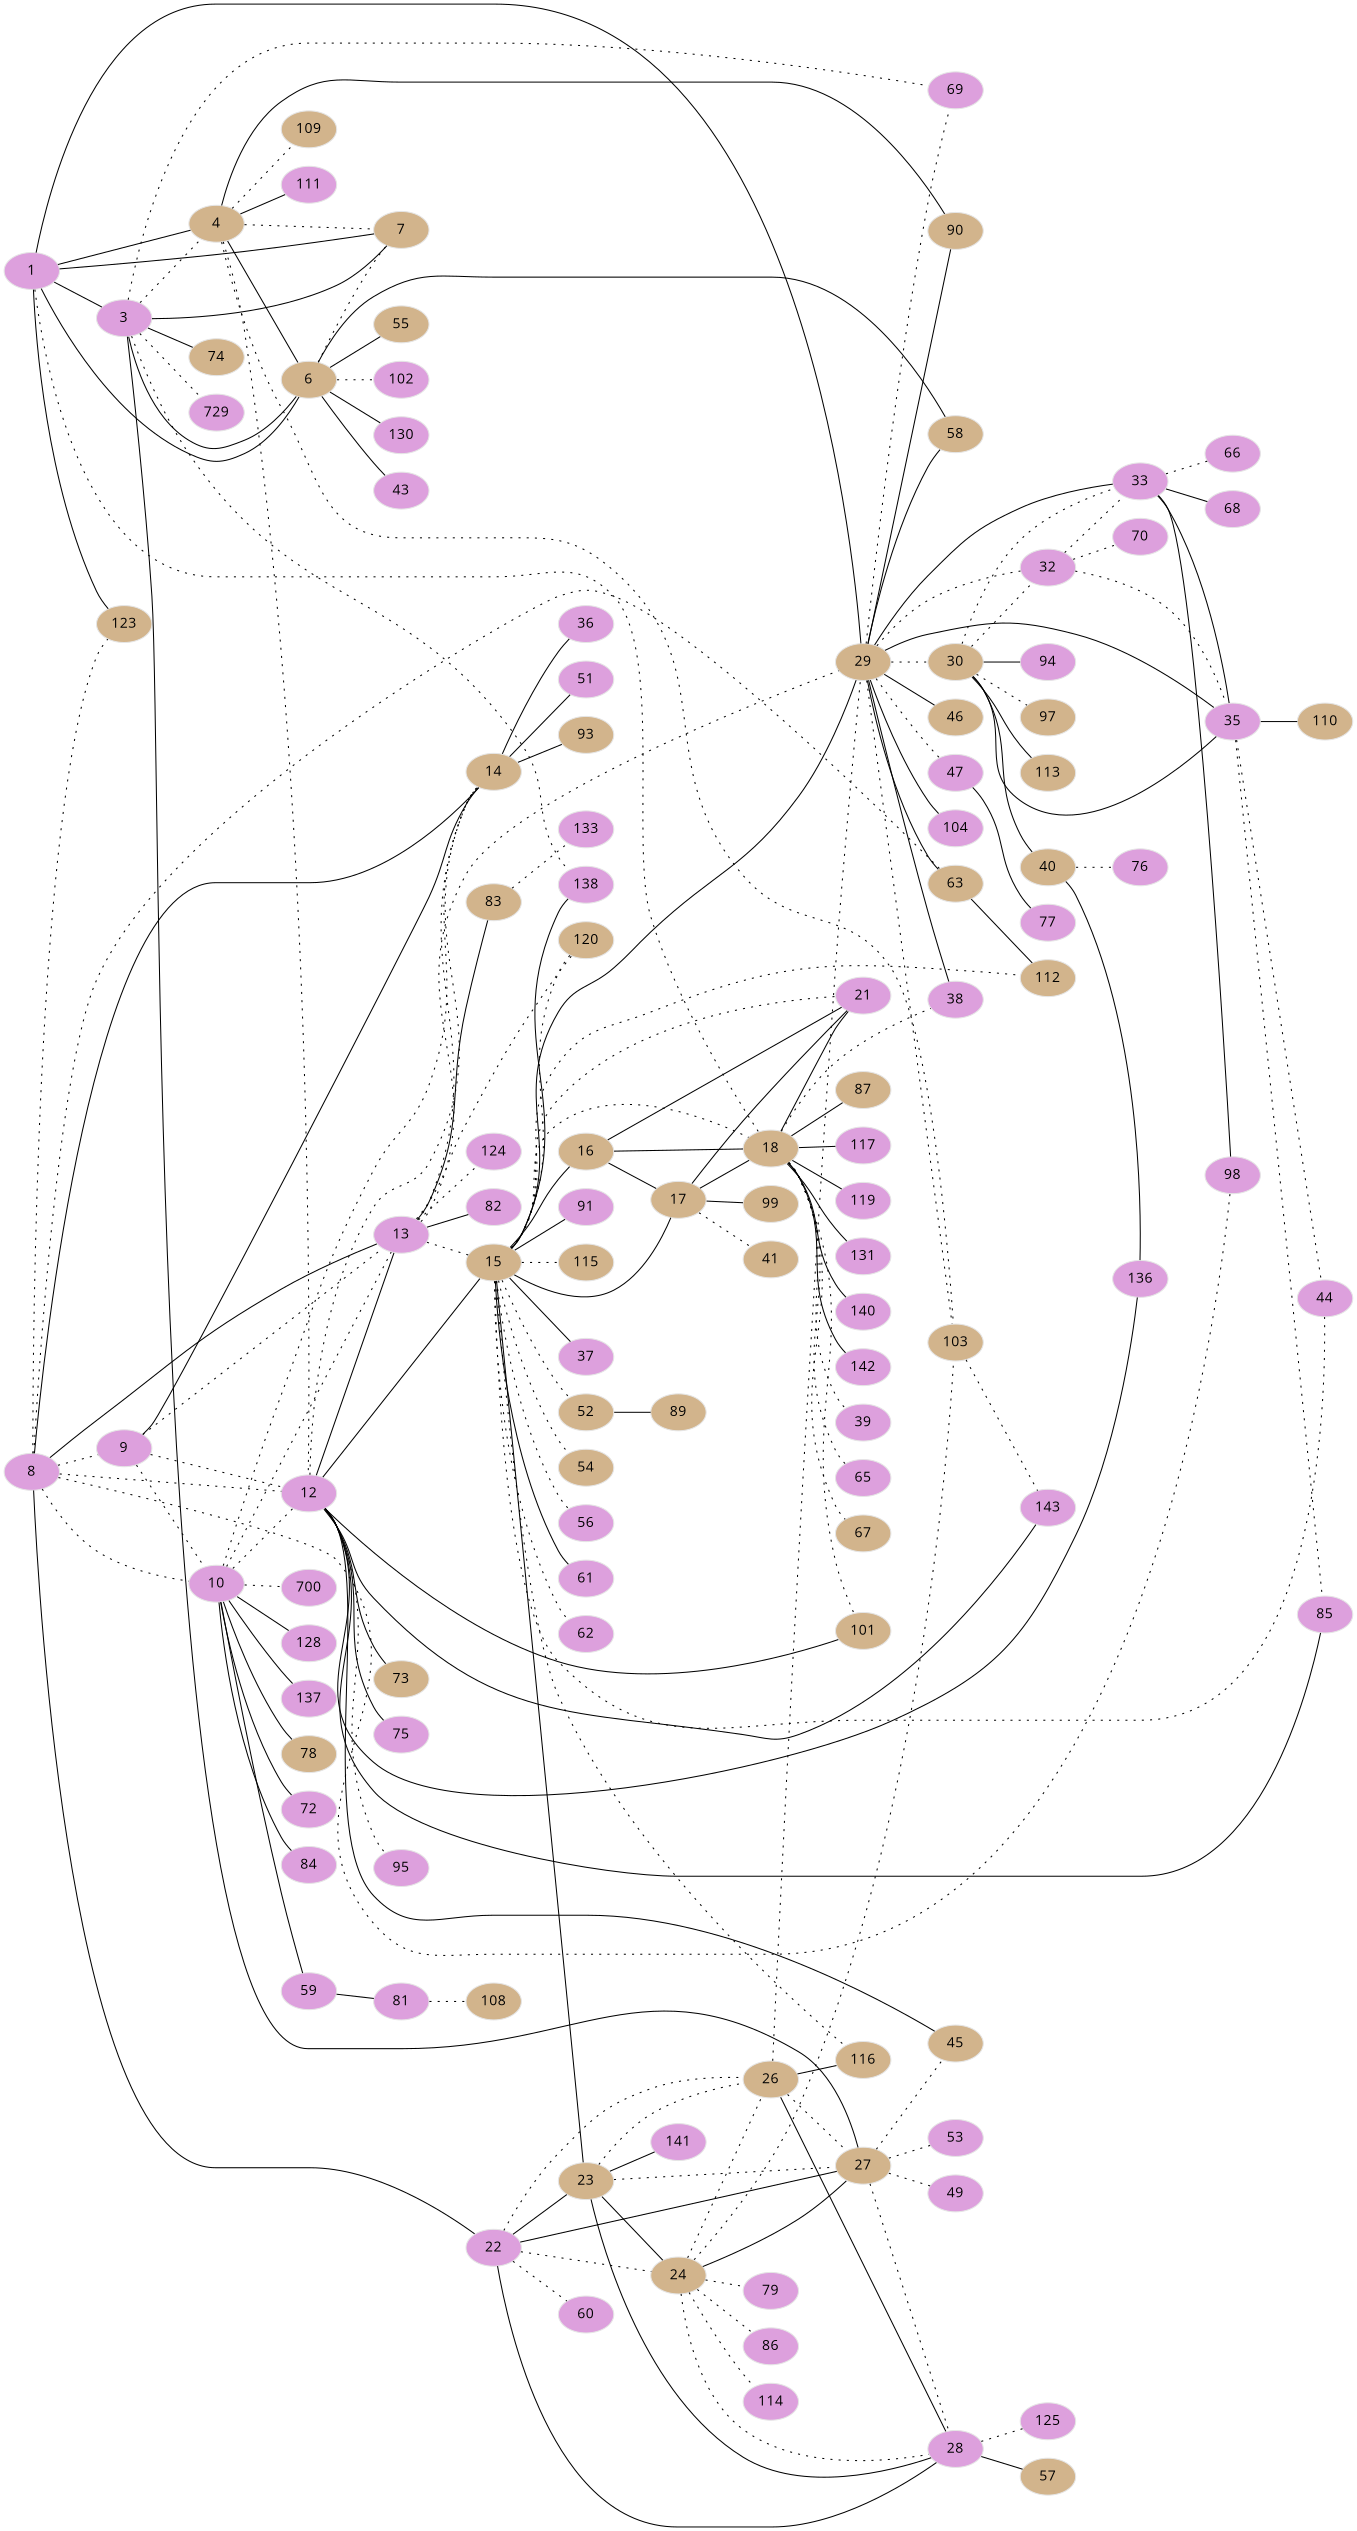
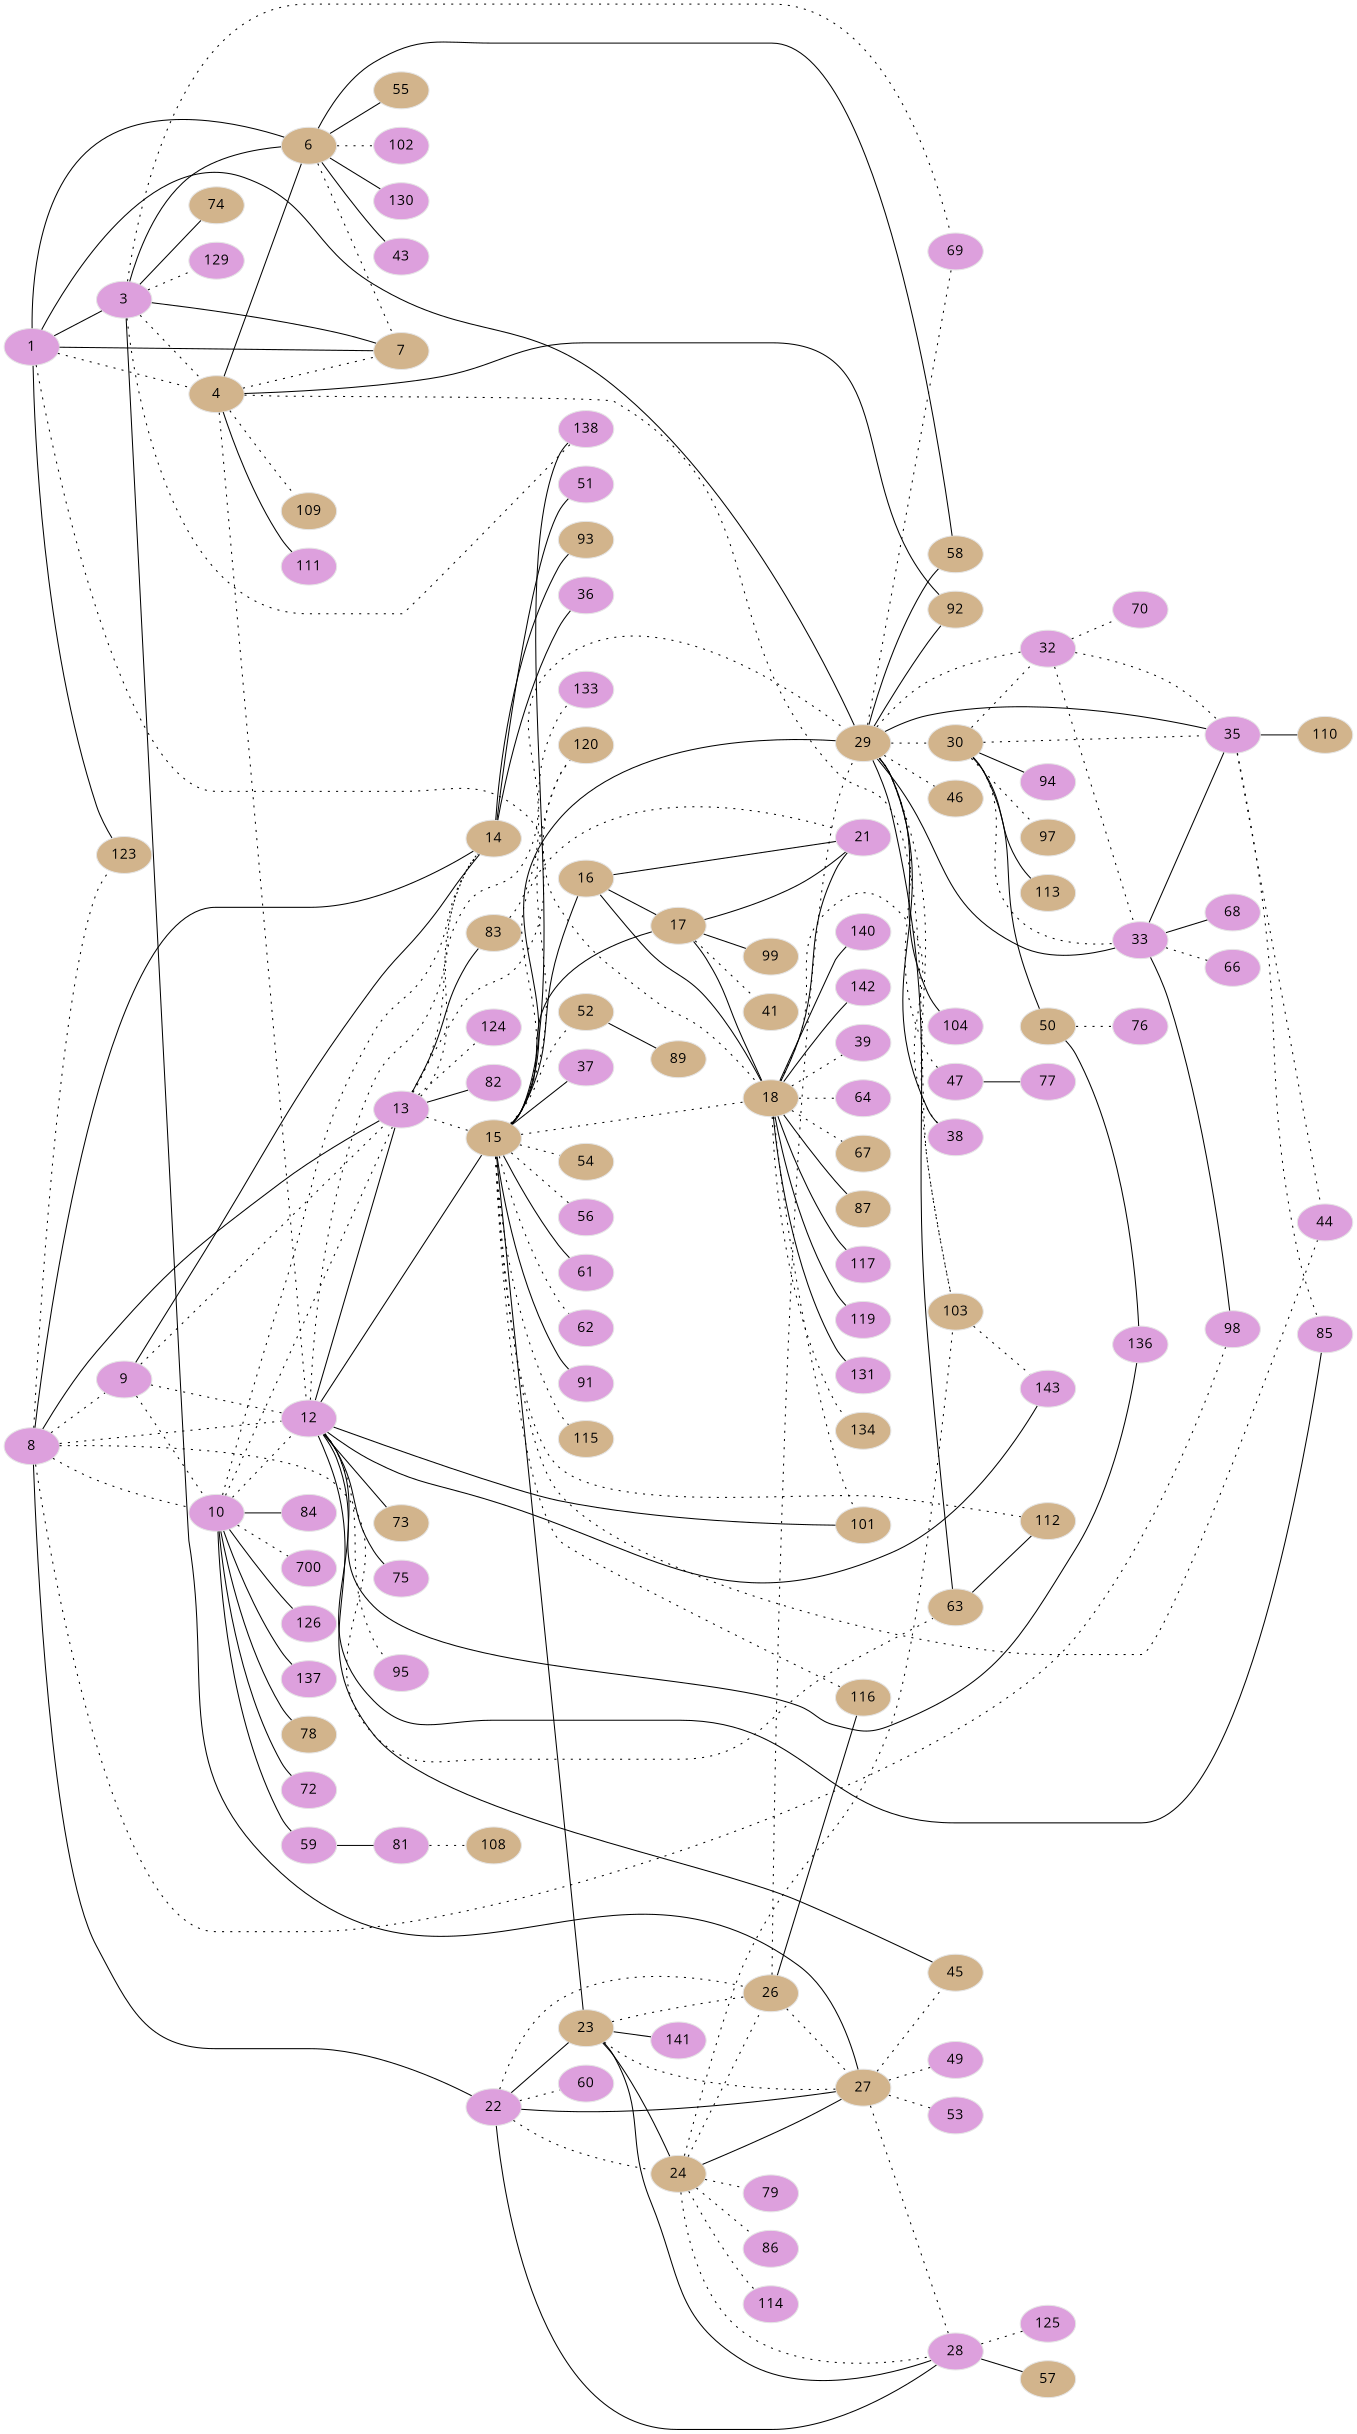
  graph {
    fontname="Open Sans"
    rankdir=LR
    node [color=gray90 fillcolor=plum fontname="Open Sans" style=filled]
    edge [fontname="Open Sans" style=solid]
    1 [super="+2"]
    3 [super="+71"]
    4 [fillcolor=tan super="+5"]
    6 [fillcolor=tan super="+106"]
    7 [fillcolor=tan super="+42"]
    18 [fillcolor=tan super="+20"]
    29 [fillcolor=tan super="+34"]
    123 [fillcolor=tan]
    27 [fillcolor=tan super="+118"]
    69
    74 [fillcolor=tan]
-   129 [label=729]
+   129
    138
    12 [super="+132"]
-   92 [fillcolor=tan label=90]
+   92 [fillcolor=tan]
    103 [fillcolor=tan super="+104"]
    109 [fillcolor=tan]
    111
    43
    55 [fillcolor=tan]
    58 [fillcolor=tan super="+80"]
    102
    130
    101 [fillcolor=tan]
    21
    38
    39 [super="+139"]
-   65
+   65 [label=64]
    67 [fillcolor=tan]
    87 [fillcolor=tan]
    117
    119
    131
+   134 [fillcolor=tan]
    140
    142
    63 [fillcolor=tan super="+126"]
    30 [fillcolor=tan super="+31"]
    32 [super="+105"]
    33 [super="+135"]
    35
    46 [fillcolor=tan]
    47
    n44 [label=104]
    45 [fillcolor=tan]
    28 [super="+121"]
    49
    53
    13 [super="+96"]
    14 [fillcolor=tan super="+50"]
    15 [fillcolor=tan super="+19"]
    73 [fillcolor=tan]
    75
    85
    95
    136
    143
    8
    9
    10 [super="+11"]
    22
    98
    n63 [fillcolor=tan label=78]
    59
    72
    84
    n67 [label=700]
-   128
+   128 [label=126]
    137
    82
    83 [fillcolor=tan]
    120 [fillcolor=tan]
    124
    36
    51
    93 [fillcolor=tan]
    23 [fillcolor=tan super="+90"]
    24 [fillcolor=tan super="+25"]
    26 [fillcolor=tan super="+122"]
    60
    112 [fillcolor=tan super="+127"]
    81
    16 [fillcolor=tan]
    17 [fillcolor=tan super="+88"]
    37
    44
    52 [fillcolor=tan super="+64"]
    54 [fillcolor=tan]
    56
    61
    62
    91
    115 [fillcolor=tan]
    116 [fillcolor=tan]
    133
    41 [fillcolor=tan]
    99 [fillcolor=tan]
    141
    89 [fillcolor=tan]
    79
    86
    114
    57 [fillcolor=tan]
    125
-   40 [fillcolor=tan super="+78"]
+   40 [fillcolor=tan super="+78" label=50]
    94
    97 [fillcolor=tan]
    113 [fillcolor=tan]
    70
    66
    68
    110 [fillcolor=tan]
    77
    76
    108 [fillcolor=tan]
    1 -- 3 [weight=2]
-   1 -- 4 [weight=4]
+   1 -- 4 [style=dotted weight=4]
    1 -- 6 [weight=2]
    1 -- 7 [weight=2]
    1 -- 18 [style=dotted]
    1 -- 29
    1 -- 123
    3 -- 4 [style=dotted weight=2]
    3 -- 6
    3 -- 7
    3 -- 27
    3 -- 69 [style=dotted]
    3 -- 74
    3 -- 129 [style=dotted]
    3 -- 138 [style=dotted]
    4 -- 6 [weight=2]
    4 -- 7 [style=dotted weight=2]
    4 -- 12 [style=dotted]
    4 -- 92
    4 -- 103 [style=dotted]
    4 -- 109 [style=dotted]
    4 -- 111
    6 -- 7 [style=dotted]
    6 -- 43
    6 -- 55
    6 -- 58
    6 -- 102 [style=dotted]
    6 -- 130
    18 -- 101 [style=dotted]
    18 -- 21 [weight=2]
    18 -- 38 [style=dotted]
    18 -- 39 [style=dotted]
    18 -- 65 [style=dotted]
    18 -- 67 [style=dotted]
    18 -- 87
    18 -- 117
    18 -- 119
    18 -- 131
+   18 -- 134 [style=dotted]
    18 -- 140
    18 -- 142
    29 -- 69 [style=dotted]
    29 -- 92
    29 -- 103 [style=dotted]
    29 -- 58 [weight=2]
    29 -- 38
    29 -- 63
    29 -- 30 [style=dotted weight=4]
    29 -- 32 [style=dotted weight=2]
    29 -- 33 [weight=2]
    29 -- 35 [weight=2]
-   29 -- 46
+   29 -- 46 [style=dotted]
    29 -- 47 [style=dotted]
    29 -- n44
    27 -- 45 [style=dotted]
    27 -- 28 [style=dotted]
    27 -- 49 [style=dotted]
    27 -- 53 [style=dotted]
    12 -- 101
    12 -- 45
    12 -- 13
    12 -- 14 [style=dotted]
    12 -- 15
    12 -- 73
    12 -- 75
    12 -- 85
    12 -- 95 [style=dotted]
    12 -- 136
    12 -- 143
    103 -- 143 [style=dotted]
    63 -- 112
    30 -- 32 [style=dotted weight=2]
    30 -- 33 [style=dotted weight=2]
-   30 -- 35 [weight=2]
+   30 -- 35 [style=dotted weight=2]
    30 -- 40
    30 -- 94
    30 -- 97 [style=dotted]
    30 -- 113
    32 -- 33 [style=dotted]
    32 -- 35 [style=dotted]
    32 -- 70 [style=dotted]
    33 -- 35
    33 -- 98
    33 -- 66 [style=dotted]
    33 -- 68
    35 -- 85 [style=dotted]
    35 -- 44 [style=dotted]
    35 -- 110
    47 -- 77
    28 -- 57
    28 -- 125 [style=dotted]
    13 -- 29 [style=dotted]
    13 -- 14 [style=dotted]
    13 -- 15 [style=dotted]
    13 -- 82
    13 -- 83
    13 -- 120 [style=dotted]
    13 -- 124 [style=dotted]
    14 -- 36
    14 -- 51
    14 -- 93
    15 -- 18 [style=dotted weight=4]
    15 -- 29
    15 -- 138
    15 -- 21 [style=dotted weight=2]
    15 -- 120 [style=dotted]
    15 -- 23
    15 -- 112 [style=dotted]
    15 -- 16 [weight=2]
    15 -- 17 [weight=2]
    15 -- 37
    15 -- 44 [style=dotted]
    15 -- 52 [style=dotted]
    15 -- 54 [style=dotted]
    15 -- 56 [style=dotted]
    15 -- 61
    15 -- 62 [style=dotted]
    15 -- 91
    15 -- 115 [style=dotted]
    15 -- 116 [style=dotted]
    8 -- 123 [style=dotted]
    8 -- 12 [style=dotted]
    8 -- 63 [style=dotted]
    8 -- 13
    8 -- 14
    8 -- 9 [style=dotted]
    8 -- 10 [style=dotted weight=2]
    8 -- 22
    8 -- 98 [style=dotted]
    9 -- 12 [style=dotted]
    9 -- 13 [style=dotted]
    9 -- 14
    9 -- 10 [style=dotted weight=2]
    10 -- 12 [style=dotted weight=2]
    10 -- 13 [style=dotted weight=2]
    10 -- 14 [style=dotted weight=2]
    10 -- n63
    10 -- 59
    10 -- 72
    10 -- 84
    10 -- n67 [style=dotted]
    10 -- 128
    10 -- 137
    22 -- 27
    22 -- 28
    22 -- 23
    22 -- 24 [style=dotted weight=2]
    22 -- 26 [style=dotted]
    22 -- 60 [style=dotted]
    59 -- 81
    83 -- 133 [style=dotted]
    23 -- 27 [style=dotted]
    23 -- 28
    23 -- 24 [weight=2]
    23 -- 26 [style=dotted]
    23 -- 141
    24 -- 27 [weight=2]
    24 -- 103 [style=dotted]
    24 -- 28 [style=dotted weight=2]
    24 -- 26 [style=dotted weight=2]
    24 -- 79 [style=dotted]
    24 -- 86 [style=dotted]
    24 -- 114 [style=dotted]
    26 -- 29 [style=dotted]
    26 -- 27 [style=dotted]
-   26 -- 28
    26 -- 116
    81 -- 108 [style=dotted]
    16 -- 18 [weight=2]
    16 -- 21
    16 -- 17
    17 -- 18 [weight=2]
    17 -- 21
    17 -- 41 [style=dotted]
    17 -- 99
    52 -- 89
    40 -- 136
    40 -- 76 [style=dotted]
  }
